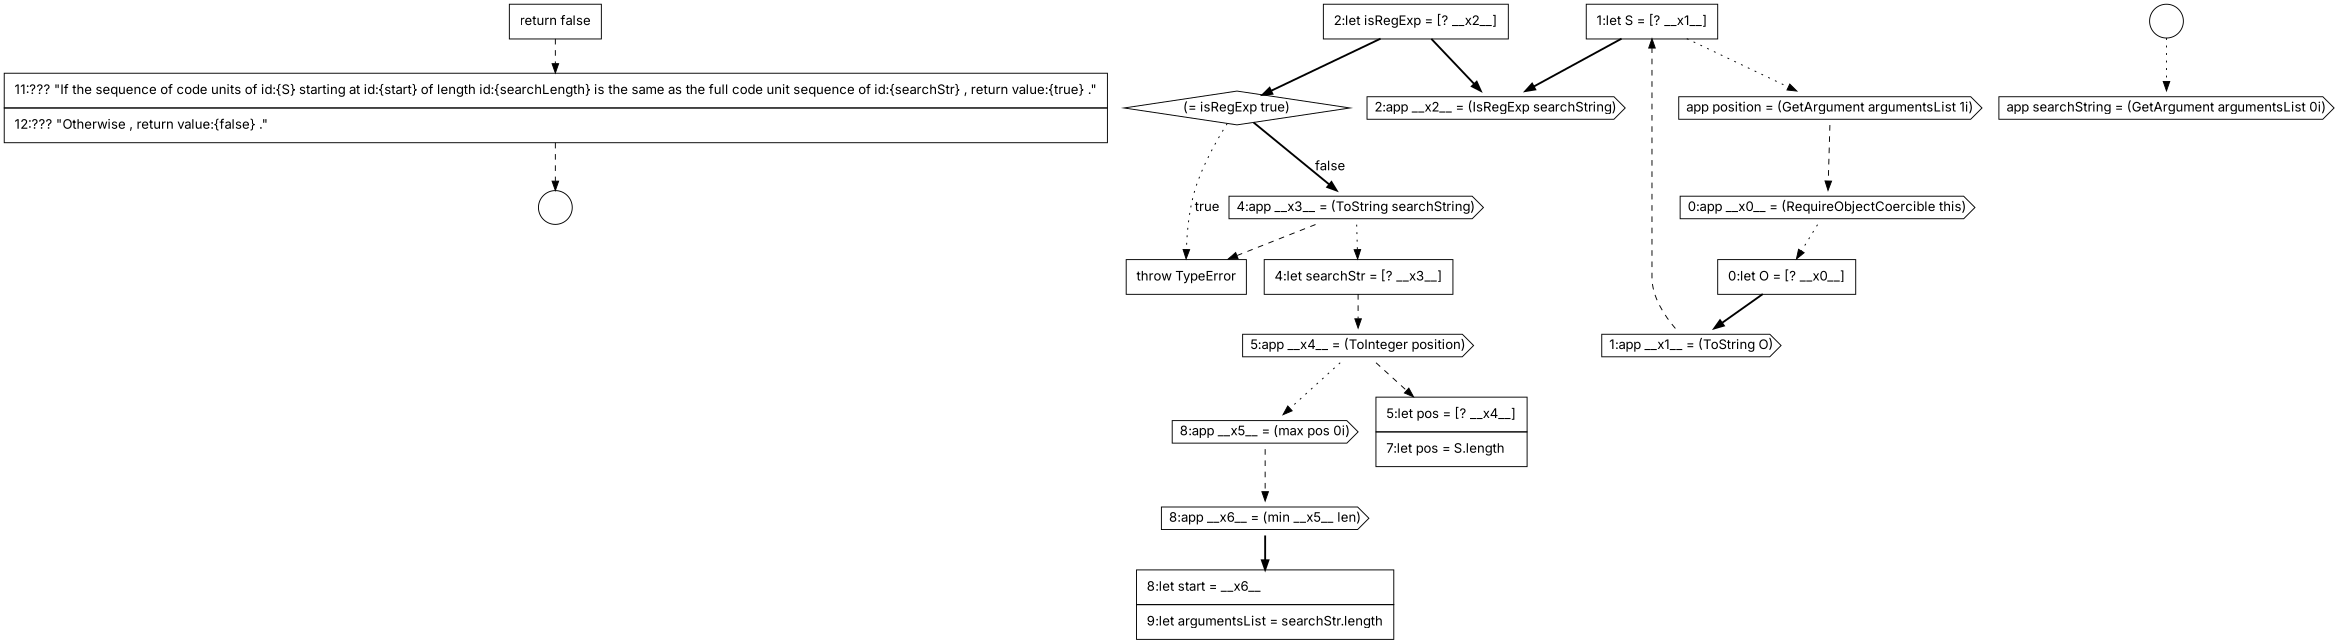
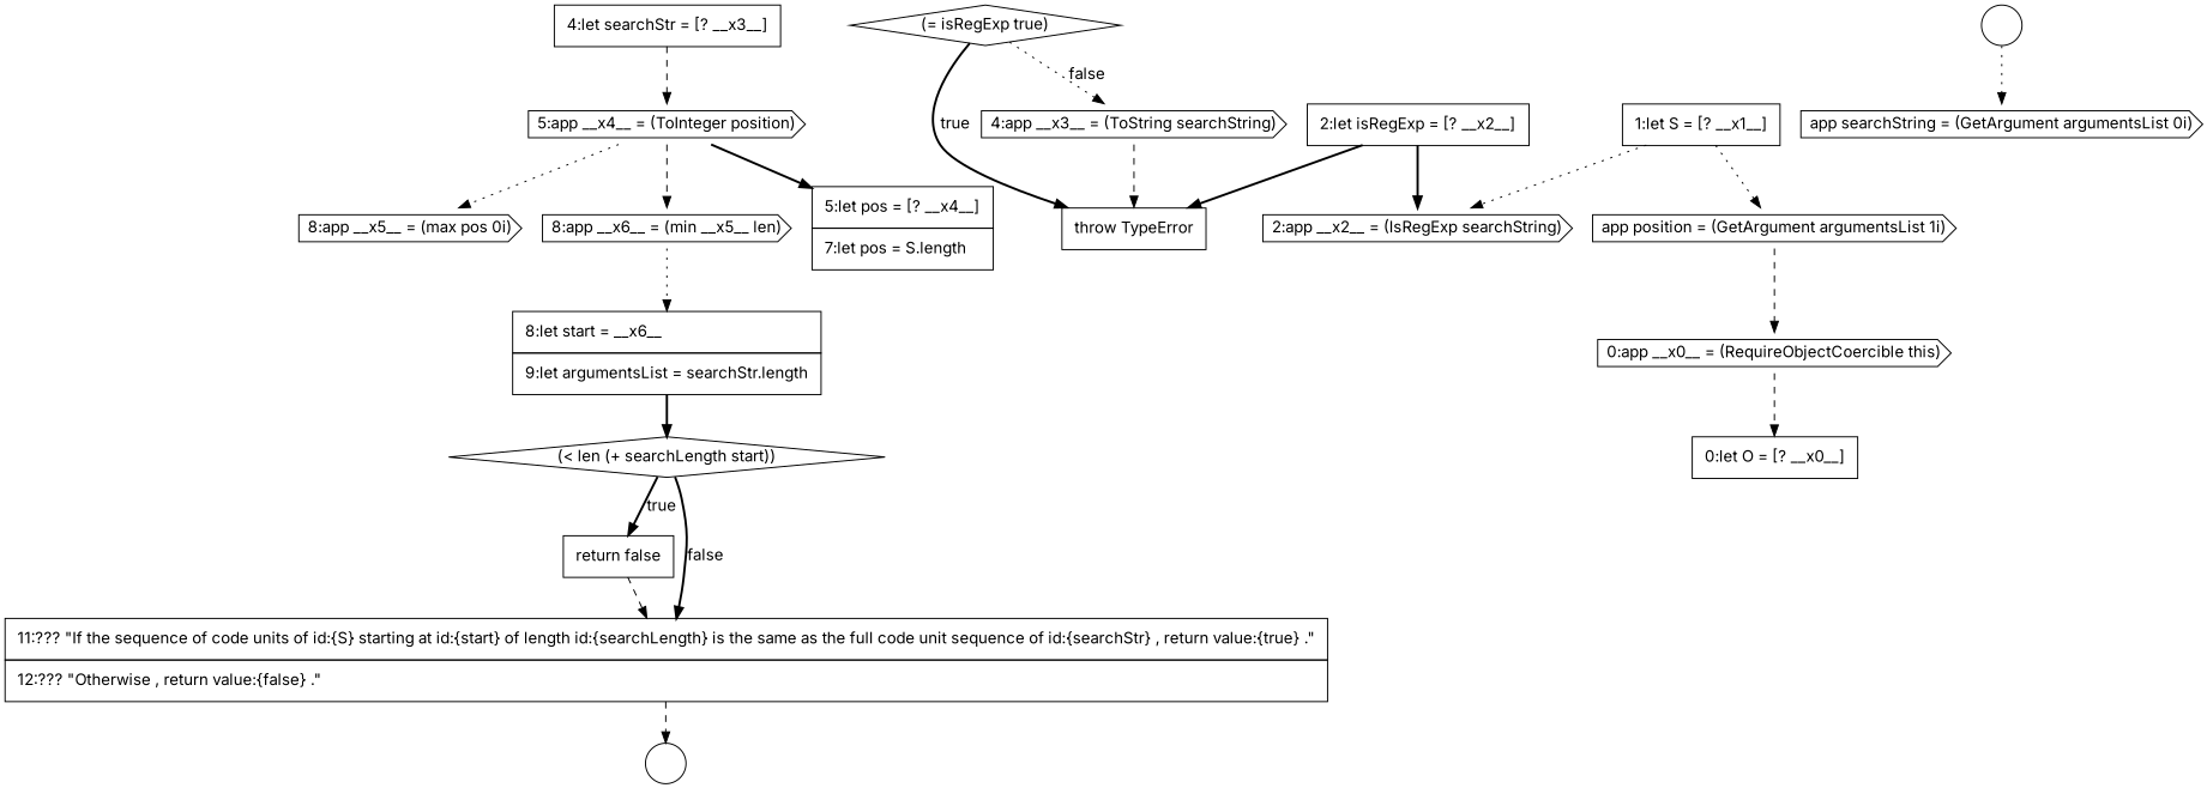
  digraph {
    fontname=Inter
    node [color=black fillcolor=white fontname=Inter shape=none style=filled]
    edge [color=black fontname=Inter style=dashed]
    n1 [label=" " shape=circle]
    n2 [label=<<font color="black">     <table border="0" cellborder="1" cellspacing="0" cellpadding="10">       <tr><td align="left">throw TypeError</td></tr>     </table>   </font>> margin=0]
    n3 [label=<<font color="black">4:app __x3__ = (ToString searchString)</font>> shape=cds]
    n4 [label=<<font color="black">     <table border="0" cellborder="1" cellspacing="0" cellpadding="10">       <tr><td align="left">4:let searchStr = [? __x3__]</td></tr>     </table>   </font>> margin=0]
    n5 [label=<<font color="black">(= isRegExp true)</font>> shape=diamond]
-   n6 [label=<<font color="black">1:app __x1__ = (ToString O)</font>> shape=cds]
    n7 [label=<<font color="black">     <table border="0" cellborder="1" cellspacing="0" cellpadding="10">       <tr><td align="left">1:let S = [? __x1__]</td></tr>     </table>   </font>> margin=0]
    n8 [label=<<font color="black">app position = (GetArgument argumentsList 1i)</font>> shape=cds]
    n9 [label=<<font color="black">2:app __x2__ = (IsRegExp searchString)</font>> shape=cds]
    n10 [label=<<font color="black">app searchString = (GetArgument argumentsList 0i)</font>> shape=cds]
    n11 [label=<<font color="black">0:app __x0__ = (RequireObjectCoercible this)</font>> shape=cds]
    n12 [label=<<font color="black">     <table border="0" cellborder="1" cellspacing="0" cellpadding="10">       <tr><td align="left">2:let isRegExp = [? __x2__]</td></tr>     </table>   </font>> margin=0]
    n13 [label=<<font color="black">5:app __x4__ = (ToInteger position)</font>> shape=cds]
    n14 [label=<<font color="black">     <table border="0" cellborder="1" cellspacing="0" cellpadding="10">       <tr><td align="left">0:let O = [? __x0__]</td></tr>     </table>   </font>> margin=0]
    n15 [label=<<font color="black">8:app __x5__ = (max pos 0i)</font>> shape=cds]
    n16 [label=<<font color="black">8:app __x6__ = (min __x5__ len)</font>> shape=cds]
    n17 [label=<<font color="black">     <table border="0" cellborder="1" cellspacing="0" cellpadding="10">       <tr><td align="left">8:let start = __x6__</td></tr>       <tr><td align="left">9:let argumentsList = searchStr.length</td></tr>     </table>   </font>> margin=0]
    n18 [label=<<font color="black">     <table border="0" cellborder="1" cellspacing="0" cellpadding="10">       <tr><td align="left">return false</td></tr>     </table>   </font>> margin=0]
    n19 [label=<<font color="black">     <table border="0" cellborder="1" cellspacing="0" cellpadding="10">       <tr><td align="left">11:??? &quot;If the sequence of code units of id:{S} starting at id:{start} of length id:{searchLength} is the same as the full code unit sequence of id:{searchStr} , return value:{true} .&quot;</td></tr>       <tr><td align="left">12:??? &quot;Otherwise , return value:{false} .&quot;</td></tr>     </table>   </font>> margin=0]
+   n20 [label=<<font color="black">(&lt; len (+ searchLength start))</font>> shape=diamond]
    n21 [label=<<font color="black">     <table border="0" cellborder="1" cellspacing="0" cellpadding="10">       <tr><td align="left">5:let pos = [? __x4__]</td></tr>       <tr><td align="left">7:let pos = S.length</td></tr>     </table>   </font>> margin=0]
    n22 [label=" " shape=circle]
    n3 -> n2
-   n3 -> n4 [style=dotted]
    n4 -> n13
-   n5 -> n2 [label=<<font color="black">true</font>> style=dotted]
-   n5 -> n3 [label=<<font color="black">false</font>> style=bold]
-   n6 -> n7
+   n5 -> n2 [label=<<font color="black">true</font>> style=bold]
+   n5 -> n3 [label=<<font color="black">false</font>> style=dotted]
    n7 -> n8 [style=dotted]
-   n7 -> n9 [style=bold]
+   n7 -> n9 [style=dotted]
    n8 -> n11
-   n11 -> n14 [style=dotted]
-   n12 -> n5 [style=bold]
+   n11 -> n14
+   n12 -> n2 [style=bold]
    n12 -> n9 [style=bold]
    n13 -> n15 [style=dotted]
-   n13 -> n21
-   n14 -> n6 [style=bold]
-   n15 -> n16
-   n16 -> n17 [style=bold]
+   n13 -> n21 [style=bold]
+   n13 -> n16
+   n16 -> n17 [style=dotted]
+   n17 -> n20 [style=bold]
    n18 -> n19
    n19 -> n1
+   n20 -> n18 [label=<<font color="black">true</font>> style=bold]
+   n20 -> n19 [label=<<font color="black">false</font>> style=bold]
    n22 -> n10 [style=dotted]
  }
